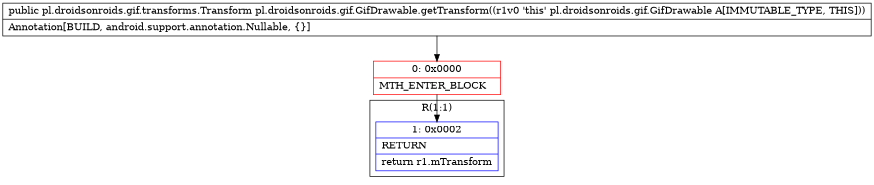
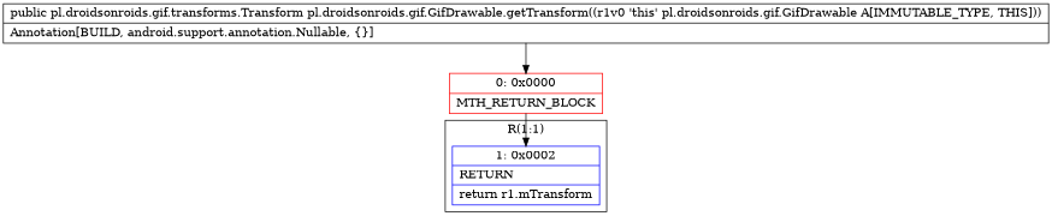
  digraph {
    node [shape=record]
    n1 [color=blue label="{1\:\ 0x0002|RETURN\l|return r1.mTransform\l}"]
-   n2 [color=red label="{0\:\ 0x0000|MTH_ENTER_BLOCK\l}"]
+   n2 [color=red label="{0\:\ 0x0000|MTH_RETURN_BLOCK\l}"]
    n3 [label="{public pl.droidsonroids.gif.transforms.Transform pl.droidsonroids.gif.GifDrawable.getTransform((r1v0 'this' pl.droidsonroids.gif.GifDrawable A[IMMUTABLE_TYPE, THIS]))  | Annotation[BUILD, android.support.annotation.Nullable, \{\}]\l}"]
    subgraph cluster_1 {
      label="R(1:1)"
      n1
    }
    n2 -> n1
    n3 -> n2
  }
